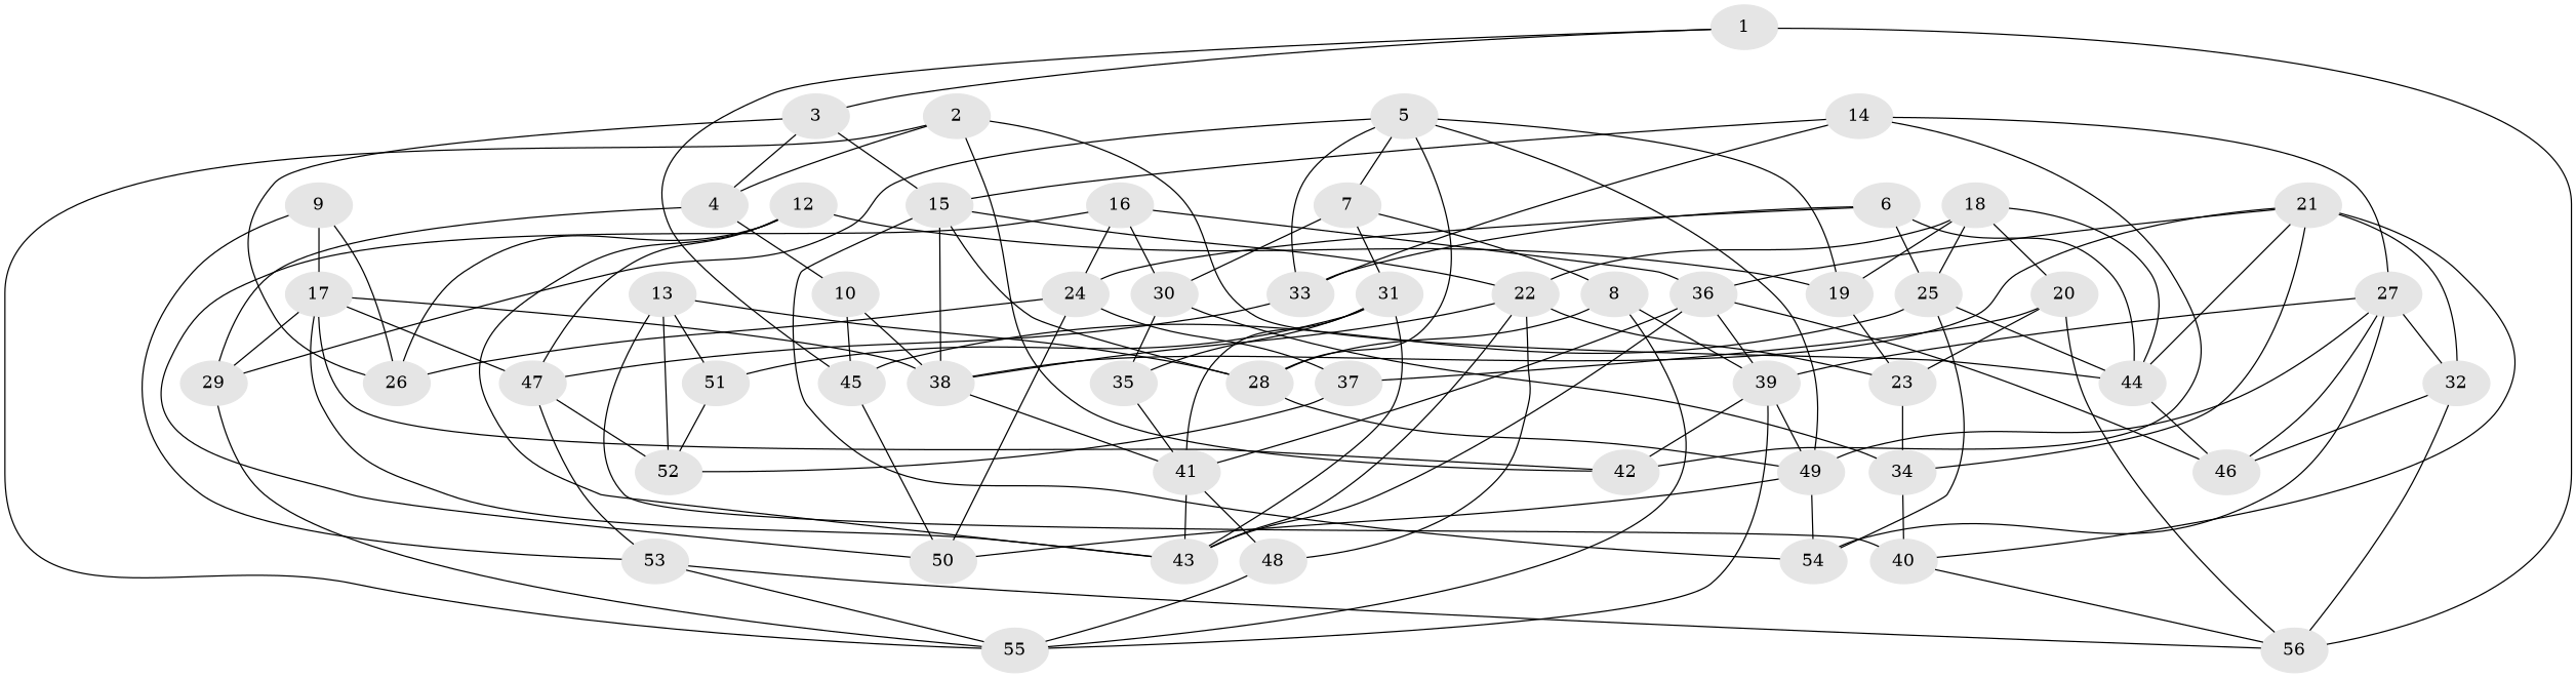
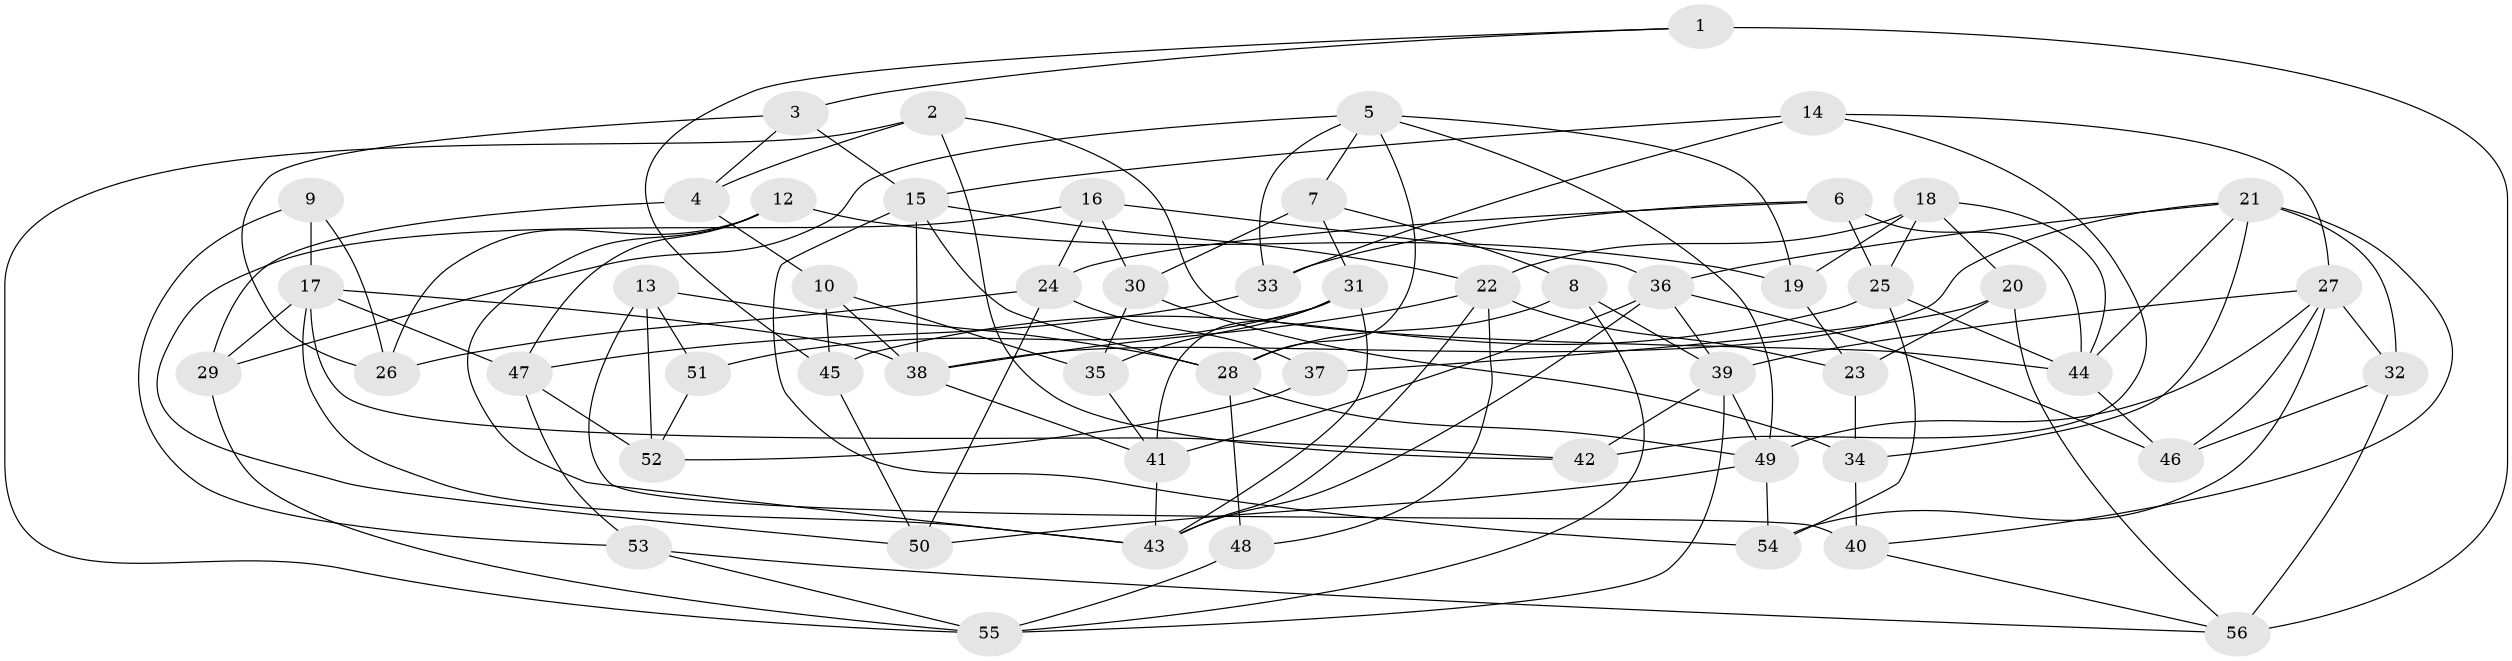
  graph {
    node [color=gray90 style=filled]
    edge [weight=1.0]
    1
    3
    45
    56
    4
    15
    26
    50
    2
    42
    44
    55
    10
    29
    46
    28
    38
    22
    54
    35
    5
    7
    19
    33
    49
    8
    30
    31
    23
    48
    47
    6
    24
    25
    37
    39
    34
    41
    51
    43
    9
    17
    53
    52
    12
    13
    40
    14
    27
    32
    16
    36
    18
    20
    21
    1 -- 3
    1 -- 45
    1 -- 56 [weight=2.0]
    3 -- 4
    3 -- 15
    3 -- 26
    45 -- 50
    4 -- 10
    4 -- 29
    15 -- 28
    15 -- 38
    15 -- 22
    15 -- 54
    2 -- 4
    2 -- 42
    2 -- 44
    2 -- 55
    44 -- 46
    10 -- 45
    10 -- 38
+   10 -- 35
    29 -- 55
    28 -- 49
-   41 -- 48
+   28 -- 48
    38 -- 41
    22 -- 38
    22 -- 23
    22 -- 48
    22 -- 43
    35 -- 41
    5 -- 29
    5 -- 28
    5 -- 7
    5 -- 19
    5 -- 33
    5 -- 49
    7 -- 8
    7 -- 30
    7 -- 31
    19 -- 23
    33 -- 47
    49 -- 50
    49 -- 54
    8 -- 55
    8 -- 28
    8 -- 39
    30 -- 35
    30 -- 34
    31 -- 35
    31 -- 41
    31 -- 51 [weight=2.0]
    31 -- 43
    23 -- 34
    48 -- 55
    47 -- 53
    47 -- 52 [weight=2.0]
    6 -- 44
    6 -- 33
    6 -- 24
    6 -- 25
    24 -- 26
    24 -- 50
    24 -- 37 [weight=2.0]
    25 -- 45
    25 -- 44
    25 -- 54
    37 -- 52
    39 -- 42
    39 -- 55
    39 -- 49
    34 -- 40
    41 -- 43
    51 -- 52
    9 -- 26
    9 -- 17
    9 -- 53
    17 -- 42
    17 -- 29
    17 -- 38
    17 -- 47
    17 -- 43
    53 -- 56
    53 -- 55
    12 -- 26
    12 -- 19
    12 -- 47
    12 -- 43
    13 -- 28
    13 -- 51
    13 -- 52
    13 -- 40
    40 -- 56
    14 -- 15
    14 -- 42
    14 -- 33
    14 -- 27
    27 -- 46
    27 -- 54
    27 -- 49
    27 -- 39
    27 -- 32
    32 -- 56
    32 -- 46
    16 -- 50
    16 -- 30
    16 -- 24
    16 -- 36
    36 -- 46
    36 -- 39
    36 -- 41
    36 -- 43
    18 -- 44
    18 -- 22
    18 -- 19
    18 -- 25 [weight=2.0]
    18 -- 20
    20 -- 56
    20 -- 23
    20 -- 37
    21 -- 44
    21 -- 38
    21 -- 34
    21 -- 40
    21 -- 32
    21 -- 36
  }
